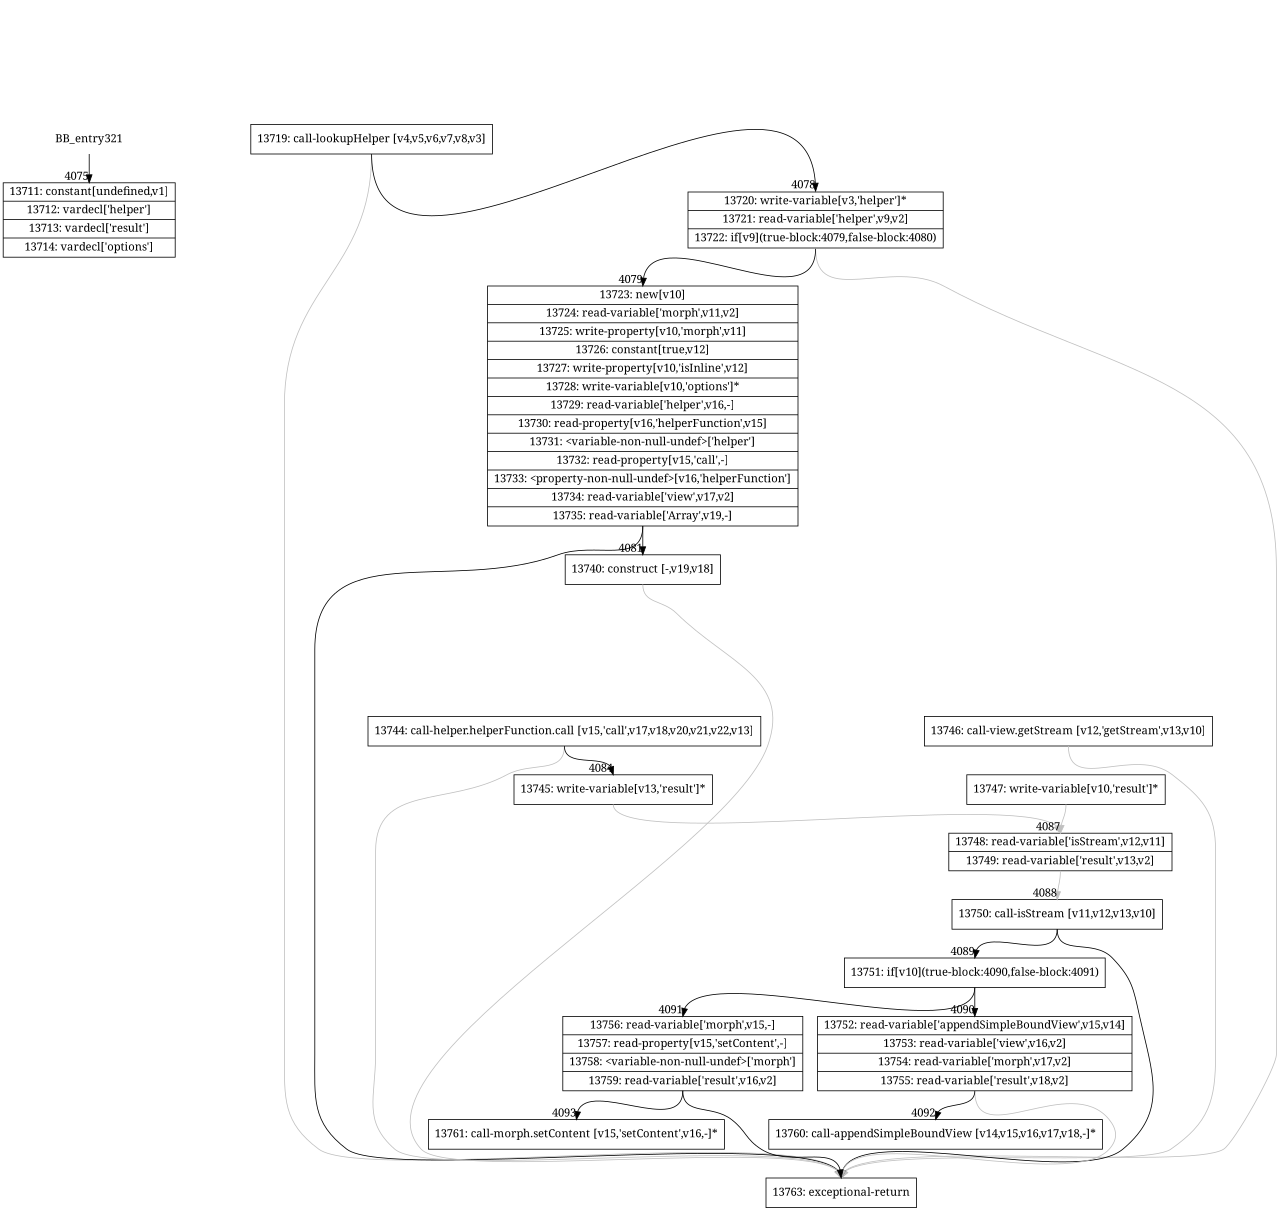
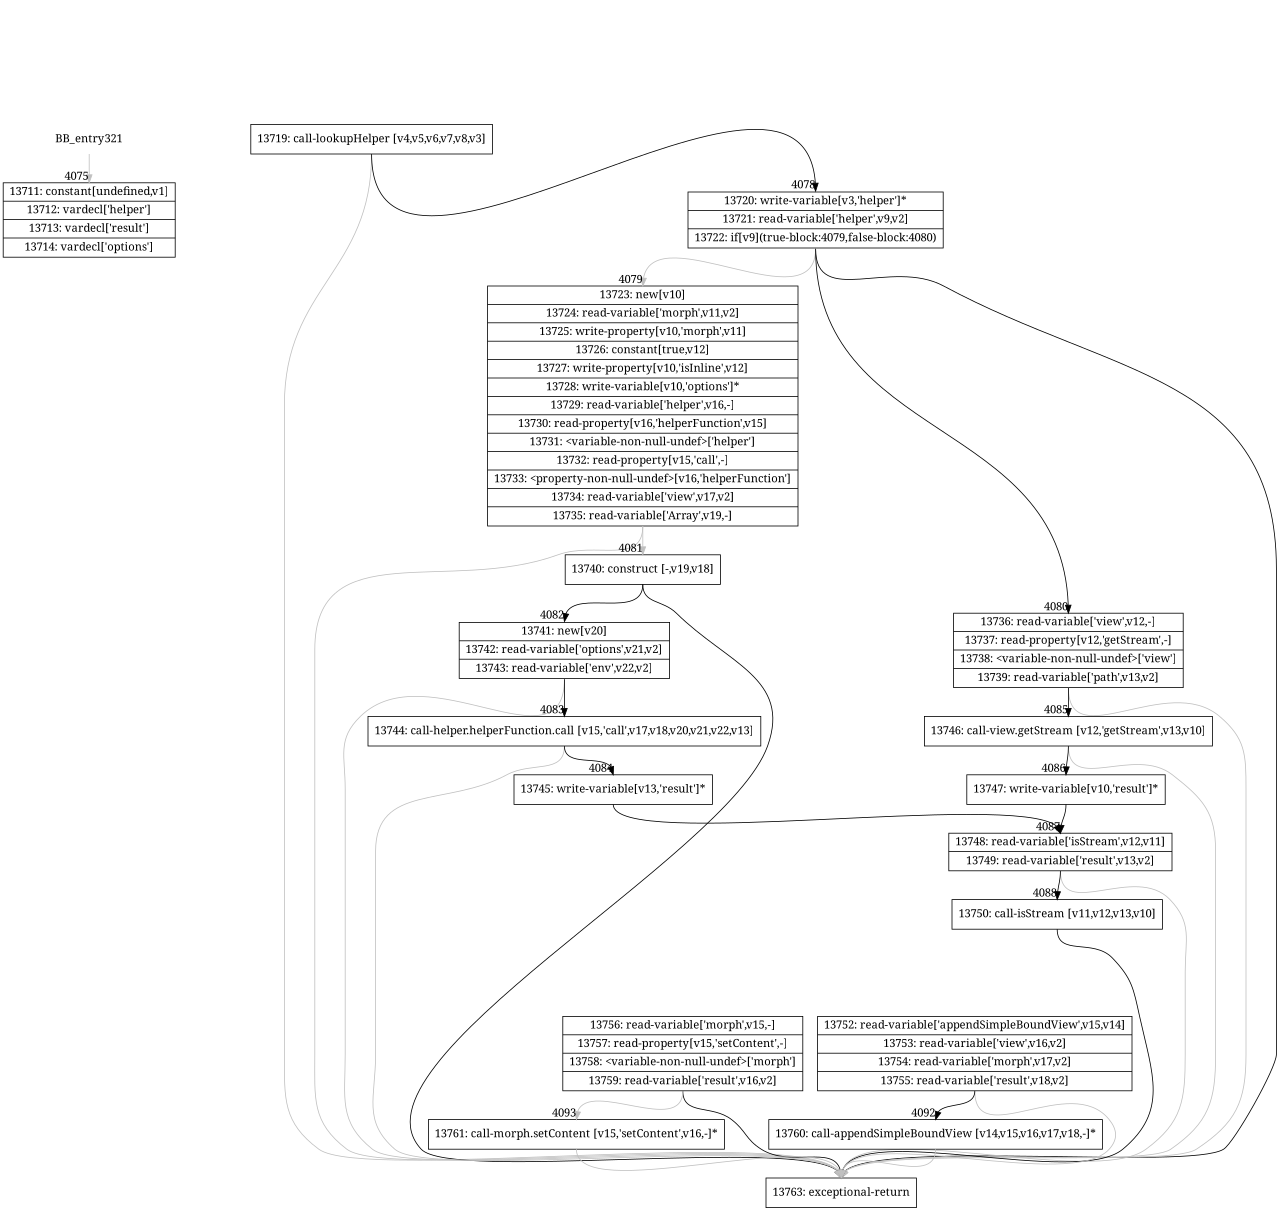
  digraph {
    fontname="Noto Serif"
    rankdir=TD
    node [fontname="Noto Serif" shape=record]
    edge [fontname="Noto Serif" headport=n tailport=s]
    n1 [label=BB_entry321 shape=none]
    n2 [label="{13711: constant[undefined,v1]|13712: vardecl['helper']|13713: vardecl['result']|13714: vardecl['options']}"]
    n3 [label="{13719: call-lookupHelper [v4,v5,v6,v7,v8,v3]}"]
    n4 [label="{13763: exceptional-return}"]
    n5 [label="{13720: write-variable[v3,'helper']*|13721: read-variable['helper',v9,v2]|13722: if[v9](true-block:4079,false-block:4080)}"]
    n6 [label="{13723: new[v10]|13724: read-variable['morph',v11,v2]|13725: write-property[v10,'morph',v11]|13726: constant[true,v12]|13727: write-property[v10,'isInline',v12]|13728: write-variable[v10,'options']*|13729: read-variable['helper',v16,-]|13730: read-property[v16,'helperFunction',v15]|13731: \<variable-non-null-undef\>['helper']|13732: read-property[v15,'call',-]|13733: \<property-non-null-undef\>[v16,'helperFunction']|13734: read-variable['view',v17,v2]|13735: read-variable['Array',v19,-]}"]
+   n7 [label="{13736: read-variable['view',v12,-]|13737: read-property[v12,'getStream',-]|13738: \<variable-non-null-undef\>['view']|13739: read-variable['path',v13,v2]}"]
    n8 [label="{13740: construct [-,v19,v18]}"]
    n9 [label="{13746: call-view.getStream [v12,'getStream',v13,v10]}"]
+   n10 [label="{13741: new[v20]|13742: read-variable['options',v21,v2]|13743: read-variable['env',v22,v2]}"]
    n11 [label="{13747: write-variable[v10,'result']*}"]
    n12 [label="{13744: call-helper.helperFunction.call [v15,'call',v17,v18,v20,v21,v22,v13]}"]
    n13 [label="{13748: read-variable['isStream',v12,v11]|13749: read-variable['result',v13,v2]}"]
    n14 [label="{13745: write-variable[v13,'result']*}"]
    n15 [label="{13750: call-isStream [v11,v12,v13,v10]}"]
-   n16 [label="{13751: if[v10](true-block:4090,false-block:4091)}"]
    n17 [label="{13752: read-variable['appendSimpleBoundView',v15,v14]|13753: read-variable['view',v16,v2]|13754: read-variable['morph',v17,v2]|13755: read-variable['result',v18,v2]}"]
    n18 [label="{13756: read-variable['morph',v15,-]|13757: read-property[v15,'setContent',-]|13758: \<variable-non-null-undef\>['morph']|13759: read-variable['result',v16,v2]}"]
    n19 [label="{13760: call-appendSimpleBoundView [v14,v15,v16,v17,v18,-]*}"]
    n20 [label="{13761: call-morph.setContent [v15,'setContent',v16,-]*}"]
-   n1 -> n2 [headlabel="    4075"]
+   n1 -> n2 [headlabel="    4075" color=gray]
    n3 -> n4 [color=gray]
    n3 -> n5 [headlabel="      4078"]
-   n5 -> n4 [color=gray]
-   n5 -> n6 [headlabel="      4079"]
-   n6 -> n4 [color=black]
-   n6 -> n8 [headlabel="      4081"]
-   n8 -> n4 [color=gray]
+   n5 -> n4 [color=black]
+   n5 -> n6 [headlabel="      4079" color=gray]
+   n5 -> n7 [headlabel="      4080"]
+   n6 -> n4 [color=gray]
+   n6 -> n8 [headlabel="      4081" color=gray]
+   n7 -> n4 [color=gray]
+   n7 -> n9 [headlabel="      4085"]
+   n8 -> n4 [color=black]
+   n8 -> n10 [headlabel="      4082"]
    n9 -> n4 [color=gray]
-   n11 -> n13 [color=gray]
+   n9 -> n11 [headlabel="      4086"]
+   n10 -> n4 [color=gray]
+   n10 -> n12 [headlabel="      4083"]
+   n11 -> n13
    n12 -> n4 [color=gray]
    n12 -> n14 [headlabel="      4084"]
-   n13 -> n15 [headlabel="      4088" color=gray]
-   n14 -> n13 [headlabel="      4087" color=gray]
+   n13 -> n4 [color=gray]
+   n13 -> n15 [headlabel="      4088"]
+   n14 -> n13 [headlabel="      4087"]
    n15 -> n4 [color=black]
-   n15 -> n16 [headlabel="      4089"]
-   n16 -> n17 [headlabel="      4090"]
-   n16 -> n18 [headlabel="      4091"]
    n17 -> n4 [color=gray]
    n17 -> n19 [headlabel="      4092"]
    n18 -> n4 [color=black]
-   n18 -> n20 [headlabel="      4093"]
+   n18 -> n20 [headlabel="      4093" color=gray]
+   n19 -> n4 [color=gray]
+   n20 -> n4 [color=gray]
  }
